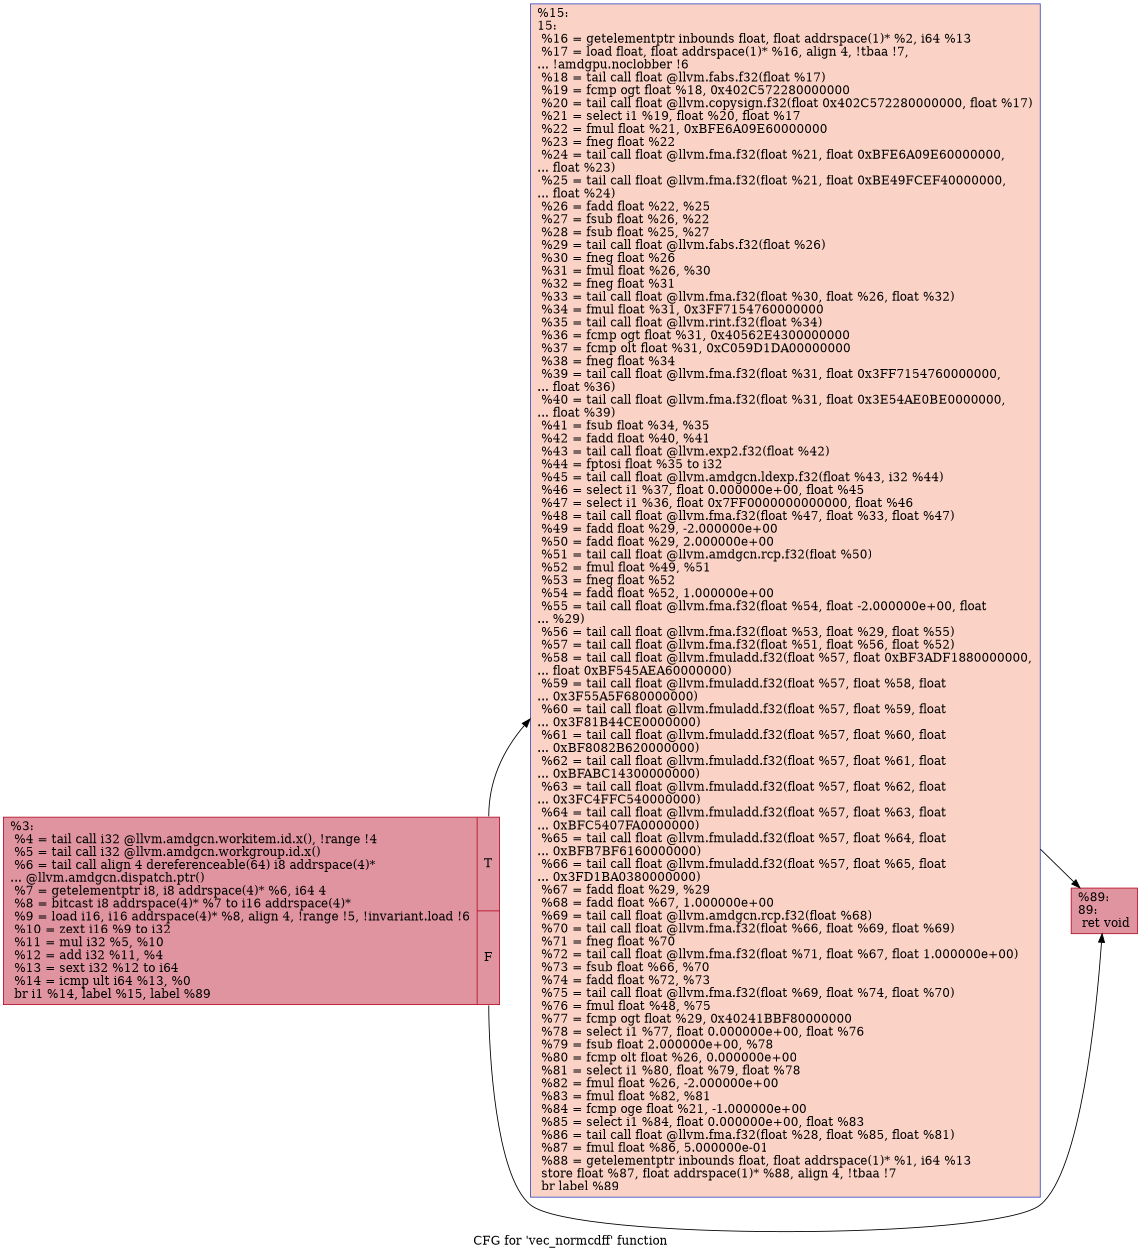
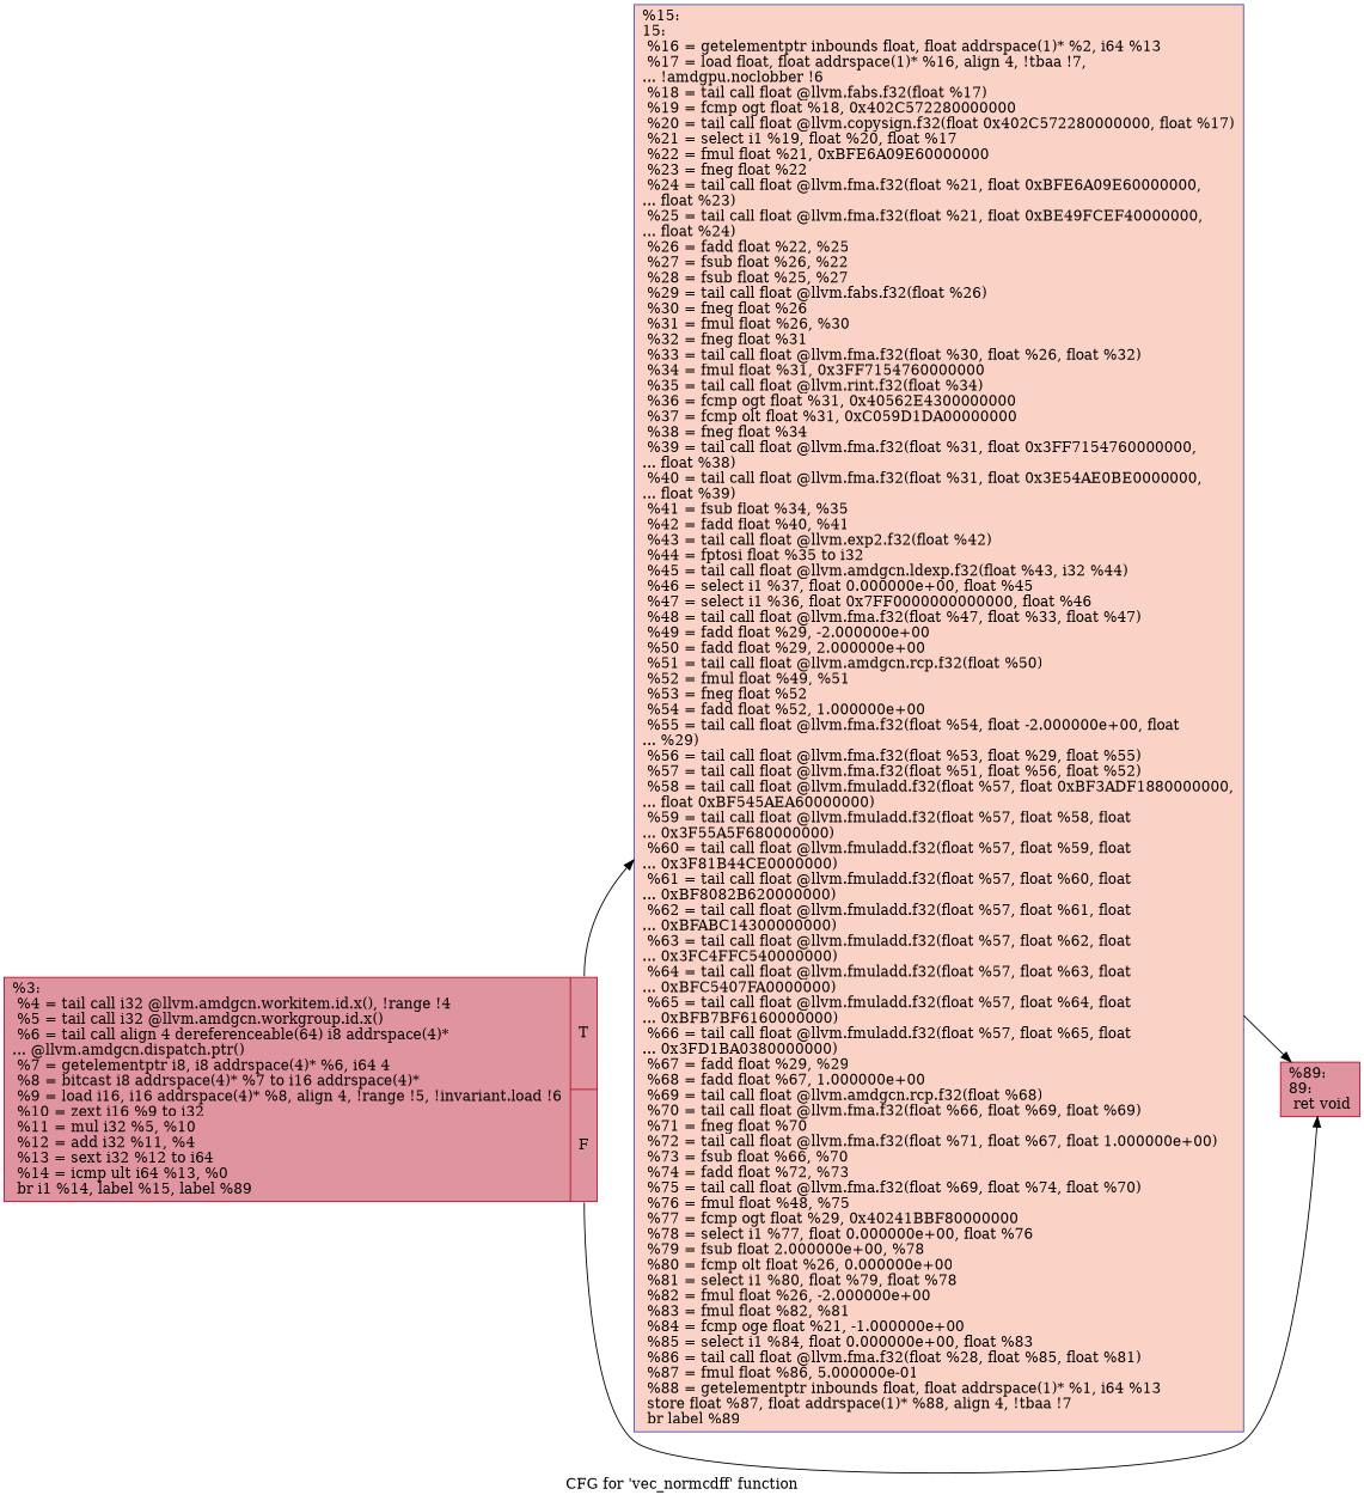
  digraph {
    label="CFG for 'vec_normcdff' function"
    rankdir=LR
    node [color="#b70d28ff" fillcolor="#b70d2870" shape=record style=filled]
    n1 [label="{%3:\l  %4 = tail call i32 @llvm.amdgcn.workitem.id.x(), !range !4\l  %5 = tail call i32 @llvm.amdgcn.workgroup.id.x()\l  %6 = tail call align 4 dereferenceable(64) i8 addrspace(4)*\l... @llvm.amdgcn.dispatch.ptr()\l  %7 = getelementptr i8, i8 addrspace(4)* %6, i64 4\l  %8 = bitcast i8 addrspace(4)* %7 to i16 addrspace(4)*\l  %9 = load i16, i16 addrspace(4)* %8, align 4, !range !5, !invariant.load !6\l  %10 = zext i16 %9 to i32\l  %11 = mul i32 %5, %10\l  %12 = add i32 %11, %4\l  %13 = sext i32 %12 to i64\l  %14 = icmp ult i64 %13, %0\l  br i1 %14, label %15, label %89\l|{<s0>T|<s1>F}}"]
-   n2 [color="#3d50c3ff" fillcolor="#f59c7d70" label="{%15:\l15:                                               \l  %16 = getelementptr inbounds float, float addrspace(1)* %2, i64 %13\l  %17 = load float, float addrspace(1)* %16, align 4, !tbaa !7,\l... !amdgpu.noclobber !6\l  %18 = tail call float @llvm.fabs.f32(float %17)\l  %19 = fcmp ogt float %18, 0x402C572280000000\l  %20 = tail call float @llvm.copysign.f32(float 0x402C572280000000, float %17)\l  %21 = select i1 %19, float %20, float %17\l  %22 = fmul float %21, 0xBFE6A09E60000000\l  %23 = fneg float %22\l  %24 = tail call float @llvm.fma.f32(float %21, float 0xBFE6A09E60000000,\l... float %23)\l  %25 = tail call float @llvm.fma.f32(float %21, float 0xBE49FCEF40000000,\l... float %24)\l  %26 = fadd float %22, %25\l  %27 = fsub float %26, %22\l  %28 = fsub float %25, %27\l  %29 = tail call float @llvm.fabs.f32(float %26)\l  %30 = fneg float %26\l  %31 = fmul float %26, %30\l  %32 = fneg float %31\l  %33 = tail call float @llvm.fma.f32(float %30, float %26, float %32)\l  %34 = fmul float %31, 0x3FF7154760000000\l  %35 = tail call float @llvm.rint.f32(float %34)\l  %36 = fcmp ogt float %31, 0x40562E4300000000\l  %37 = fcmp olt float %31, 0xC059D1DA00000000\l  %38 = fneg float %34\l  %39 = tail call float @llvm.fma.f32(float %31, float 0x3FF7154760000000,\l... float %36)\l  %40 = tail call float @llvm.fma.f32(float %31, float 0x3E54AE0BE0000000,\l... float %39)\l  %41 = fsub float %34, %35\l  %42 = fadd float %40, %41\l  %43 = tail call float @llvm.exp2.f32(float %42)\l  %44 = fptosi float %35 to i32\l  %45 = tail call float @llvm.amdgcn.ldexp.f32(float %43, i32 %44)\l  %46 = select i1 %37, float 0.000000e+00, float %45\l  %47 = select i1 %36, float 0x7FF0000000000000, float %46\l  %48 = tail call float @llvm.fma.f32(float %47, float %33, float %47)\l  %49 = fadd float %29, -2.000000e+00\l  %50 = fadd float %29, 2.000000e+00\l  %51 = tail call float @llvm.amdgcn.rcp.f32(float %50)\l  %52 = fmul float %49, %51\l  %53 = fneg float %52\l  %54 = fadd float %52, 1.000000e+00\l  %55 = tail call float @llvm.fma.f32(float %54, float -2.000000e+00, float\l... %29)\l  %56 = tail call float @llvm.fma.f32(float %53, float %29, float %55)\l  %57 = tail call float @llvm.fma.f32(float %51, float %56, float %52)\l  %58 = tail call float @llvm.fmuladd.f32(float %57, float 0xBF3ADF1880000000,\l... float 0xBF545AEA60000000)\l  %59 = tail call float @llvm.fmuladd.f32(float %57, float %58, float\l... 0x3F55A5F680000000)\l  %60 = tail call float @llvm.fmuladd.f32(float %57, float %59, float\l... 0x3F81B44CE0000000)\l  %61 = tail call float @llvm.fmuladd.f32(float %57, float %60, float\l... 0xBF8082B620000000)\l  %62 = tail call float @llvm.fmuladd.f32(float %57, float %61, float\l... 0xBFABC14300000000)\l  %63 = tail call float @llvm.fmuladd.f32(float %57, float %62, float\l... 0x3FC4FFC540000000)\l  %64 = tail call float @llvm.fmuladd.f32(float %57, float %63, float\l... 0xBFC5407FA0000000)\l  %65 = tail call float @llvm.fmuladd.f32(float %57, float %64, float\l... 0xBFB7BF6160000000)\l  %66 = tail call float @llvm.fmuladd.f32(float %57, float %65, float\l... 0x3FD1BA0380000000)\l  %67 = fadd float %29, %29\l  %68 = fadd float %67, 1.000000e+00\l  %69 = tail call float @llvm.amdgcn.rcp.f32(float %68)\l  %70 = tail call float @llvm.fma.f32(float %66, float %69, float %69)\l  %71 = fneg float %70\l  %72 = tail call float @llvm.fma.f32(float %71, float %67, float 1.000000e+00)\l  %73 = fsub float %66, %70\l  %74 = fadd float %72, %73\l  %75 = tail call float @llvm.fma.f32(float %69, float %74, float %70)\l  %76 = fmul float %48, %75\l  %77 = fcmp ogt float %29, 0x40241BBF80000000\l  %78 = select i1 %77, float 0.000000e+00, float %76\l  %79 = fsub float 2.000000e+00, %78\l  %80 = fcmp olt float %26, 0.000000e+00\l  %81 = select i1 %80, float %79, float %78\l  %82 = fmul float %26, -2.000000e+00\l  %83 = fmul float %82, %81\l  %84 = fcmp oge float %21, -1.000000e+00\l  %85 = select i1 %84, float 0.000000e+00, float %83\l  %86 = tail call float @llvm.fma.f32(float %28, float %85, float %81)\l  %87 = fmul float %86, 5.000000e-01\l  %88 = getelementptr inbounds float, float addrspace(1)* %1, i64 %13\l  store float %87, float addrspace(1)* %88, align 4, !tbaa !7\l  br label %89\l}"]
+   n2 [color="#3d50c3ff" fillcolor="#f59c7d70" label="{%15:\l15:                                               \l  %16 = getelementptr inbounds float, float addrspace(1)* %2, i64 %13\l  %17 = load float, float addrspace(1)* %16, align 4, !tbaa !7,\l... !amdgpu.noclobber !6\l  %18 = tail call float @llvm.fabs.f32(float %17)\l  %19 = fcmp ogt float %18, 0x402C572280000000\l  %20 = tail call float @llvm.copysign.f32(float 0x402C572280000000, float %17)\l  %21 = select i1 %19, float %20, float %17\l  %22 = fmul float %21, 0xBFE6A09E60000000\l  %23 = fneg float %22\l  %24 = tail call float @llvm.fma.f32(float %21, float 0xBFE6A09E60000000,\l... float %23)\l  %25 = tail call float @llvm.fma.f32(float %21, float 0xBE49FCEF40000000,\l... float %24)\l  %26 = fadd float %22, %25\l  %27 = fsub float %26, %22\l  %28 = fsub float %25, %27\l  %29 = tail call float @llvm.fabs.f32(float %26)\l  %30 = fneg float %26\l  %31 = fmul float %26, %30\l  %32 = fneg float %31\l  %33 = tail call float @llvm.fma.f32(float %30, float %26, float %32)\l  %34 = fmul float %31, 0x3FF7154760000000\l  %35 = tail call float @llvm.rint.f32(float %34)\l  %36 = fcmp ogt float %31, 0x40562E4300000000\l  %37 = fcmp olt float %31, 0xC059D1DA00000000\l  %38 = fneg float %34\l  %39 = tail call float @llvm.fma.f32(float %31, float 0x3FF7154760000000,\l... float %38)\l  %40 = tail call float @llvm.fma.f32(float %31, float 0x3E54AE0BE0000000,\l... float %39)\l  %41 = fsub float %34, %35\l  %42 = fadd float %40, %41\l  %43 = tail call float @llvm.exp2.f32(float %42)\l  %44 = fptosi float %35 to i32\l  %45 = tail call float @llvm.amdgcn.ldexp.f32(float %43, i32 %44)\l  %46 = select i1 %37, float 0.000000e+00, float %45\l  %47 = select i1 %36, float 0x7FF0000000000000, float %46\l  %48 = tail call float @llvm.fma.f32(float %47, float %33, float %47)\l  %49 = fadd float %29, -2.000000e+00\l  %50 = fadd float %29, 2.000000e+00\l  %51 = tail call float @llvm.amdgcn.rcp.f32(float %50)\l  %52 = fmul float %49, %51\l  %53 = fneg float %52\l  %54 = fadd float %52, 1.000000e+00\l  %55 = tail call float @llvm.fma.f32(float %54, float -2.000000e+00, float\l... %29)\l  %56 = tail call float @llvm.fma.f32(float %53, float %29, float %55)\l  %57 = tail call float @llvm.fma.f32(float %51, float %56, float %52)\l  %58 = tail call float @llvm.fmuladd.f32(float %57, float 0xBF3ADF1880000000,\l... float 0xBF545AEA60000000)\l  %59 = tail call float @llvm.fmuladd.f32(float %57, float %58, float\l... 0x3F55A5F680000000)\l  %60 = tail call float @llvm.fmuladd.f32(float %57, float %59, float\l... 0x3F81B44CE0000000)\l  %61 = tail call float @llvm.fmuladd.f32(float %57, float %60, float\l... 0xBF8082B620000000)\l  %62 = tail call float @llvm.fmuladd.f32(float %57, float %61, float\l... 0xBFABC14300000000)\l  %63 = tail call float @llvm.fmuladd.f32(float %57, float %62, float\l... 0x3FC4FFC540000000)\l  %64 = tail call float @llvm.fmuladd.f32(float %57, float %63, float\l... 0xBFC5407FA0000000)\l  %65 = tail call float @llvm.fmuladd.f32(float %57, float %64, float\l... 0xBFB7BF6160000000)\l  %66 = tail call float @llvm.fmuladd.f32(float %57, float %65, float\l... 0x3FD1BA0380000000)\l  %67 = fadd float %29, %29\l  %68 = fadd float %67, 1.000000e+00\l  %69 = tail call float @llvm.amdgcn.rcp.f32(float %68)\l  %70 = tail call float @llvm.fma.f32(float %66, float %69, float %69)\l  %71 = fneg float %70\l  %72 = tail call float @llvm.fma.f32(float %71, float %67, float 1.000000e+00)\l  %73 = fsub float %66, %70\l  %74 = fadd float %72, %73\l  %75 = tail call float @llvm.fma.f32(float %69, float %74, float %70)\l  %76 = fmul float %48, %75\l  %77 = fcmp ogt float %29, 0x40241BBF80000000\l  %78 = select i1 %77, float 0.000000e+00, float %76\l  %79 = fsub float 2.000000e+00, %78\l  %80 = fcmp olt float %26, 0.000000e+00\l  %81 = select i1 %80, float %79, float %78\l  %82 = fmul float %26, -2.000000e+00\l  %83 = fmul float %82, %81\l  %84 = fcmp oge float %21, -1.000000e+00\l  %85 = select i1 %84, float 0.000000e+00, float %83\l  %86 = tail call float @llvm.fma.f32(float %28, float %85, float %81)\l  %87 = fmul float %86, 5.000000e-01\l  %88 = getelementptr inbounds float, float addrspace(1)* %1, i64 %13\l  store float %87, float addrspace(1)* %88, align 4, !tbaa !7\l  br label %89\l}"]
    n3 [label="{%89:\l89:                                               \l  ret void\l}"]
    n1 -> n2 [tailport=s0]
    n1 -> n3 [tailport=s1]
    n2 -> n3
  }
